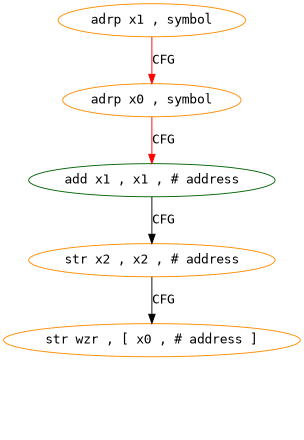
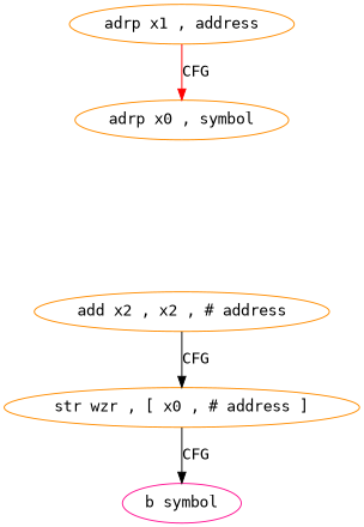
  digraph {
    fontname="DejaVu Sans Mono"
    node [color=darkorange fontname="DejaVu Sans Mono"]
    edge [color=black fontname="DejaVu Sans Mono"]
-   n1 [label="adrp x1 , symbol"]
+   n1 [label="adrp x1 , address"]
    n2 [label="adrp x0 , symbol"]
-   n3 [color=darkgreen label="add x1 , x1 , # address"]
-   n4 [label="str x2 , x2 , # address"]
+   n4 [label="add x2 , x2 , # address"]
    n5 [label="str wzr , [ x0 , # address ]"]
+   n6 [color=deeppink label="b symbol"]
    n1 -> n2 [color=red label=CFG]
-   n2 -> n3 [color=red label=CFG]
-   n3 -> n4 [label=CFG]
    n4 -> n5 [label=CFG]
+   n5 -> n6 [label=CFG]
  }
